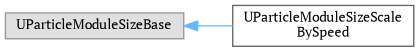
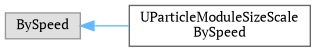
  digraph {
    rankdir=LR
    fontname="PT Serif"
    node [fontname="PT Serif" fontsize=10 shape=box style=filled]
-   n1 [color=grey60 fillcolor="#E0E0E0" height=0.2 label=UParticleModuleSizeBase width=0.4]
+   n1 [color=grey60 fillcolor="#E0E0E0" height=0.2 label=BySpeed width=0.4]
    n2 [color=grey40 fillcolor=white height=0.2 label="UParticleModuleSizeScale\lBySpeed" width=0.4]
    n1 -> n2 [color=steelblue1 dir=back fontname="PT Serif" fontsize=10 labelfontname=Helvetica labelfontsize=10 style=solid]
  }
